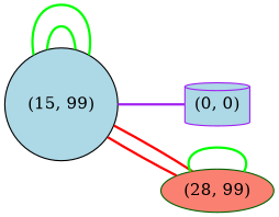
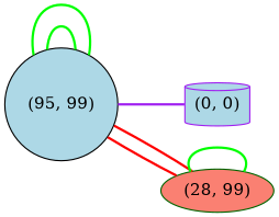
  graph {
    rankdir=LR
    node [fillcolor=lightblue style=filled]
    edge [color=green style=bold weight=2]
-   "(15, 99)" [color=black shape=circle]
+   "(15, 99)" [color=black shape=circle label="(95, 99)"]
    "(0, 0)" [color=purple shape=cylinder]
    n3 [color=darkgreen fillcolor=salmon label="(28, 99)" shape=ellipse]
    "(15, 99)" -- "(15, 99)"
    "(15, 99)" -- "(15, 99)"
    "(15, 99)" -- "(0, 0)" [color=purple weight=4]
    "(15, 99)" -- n3 [color=red weight=1]
    "(15, 99)" -- n3 [color=red weight=1]
    n3 -- n3
  }
